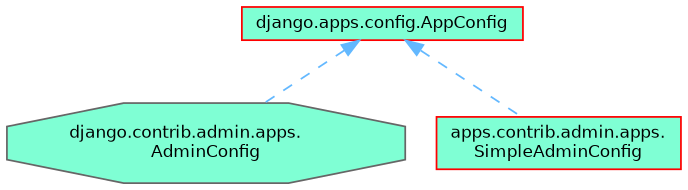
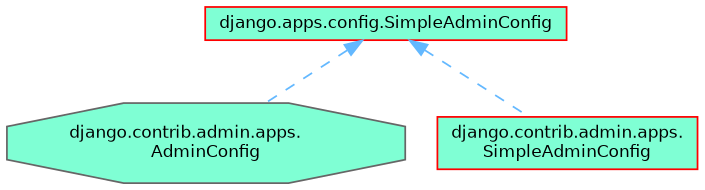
  digraph {
    node [color=red fillcolor=aquamarine fontname=Helvetica fontsize=10 shape=box style=filled]
    edge [color=steelblue1 dir=back fontname=Helvetica fontsize=10 labelfontname=Helvetica labelfontsize=10 style=dashed]
    n1 [color=gray40 fontcolor=black height=0.2 label="django.contrib.admin.apps.\lAdminConfig" shape=octagon width=0.4]
-   n2 [height=0.2 label="apps.contrib.admin.apps.\lSimpleAdminConfig" width=0.4]
-   n3 [height=0.2 label="django.apps.config.AppConfig" width=0.4]
+   n2 [height=0.2 label="django.contrib.admin.apps.\lSimpleAdminConfig" width=0.4]
+   n3 [height=0.2 label="django.apps.config.SimpleAdminConfig" width=0.4]
    n3 -> n1
    n3 -> n2
  }
